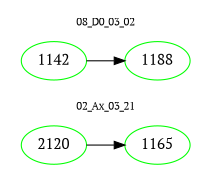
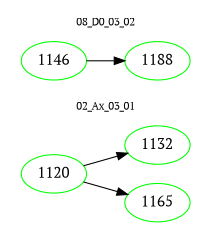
  digraph {
    fontname="PT Serif"
    rankdir=LR
    node [color=green fontname="PT Serif"]
    edge [color=black fontname="PT Serif"]
    n1 [label=1165]
-   n2 [label=2120]
-   n4 [label=1142]
+   n2 [label=1120]
+   n3 [label=1132]
+   n4 [label=1146]
    n5 [label=1188]
    subgraph cluster_1 {
      color=white
      fontsize=10
-     label="02_Ax_03_21"
+     label="02_Ax_03_01"
      n1
      n2
+     n3
    }
    subgraph cluster_2 {
      color=white
      fontsize=10
      label="08_D0_03_02"
      n4
      n5
    }
    n2 -> n1
+   n2 -> n3
    n4 -> n5
  }
